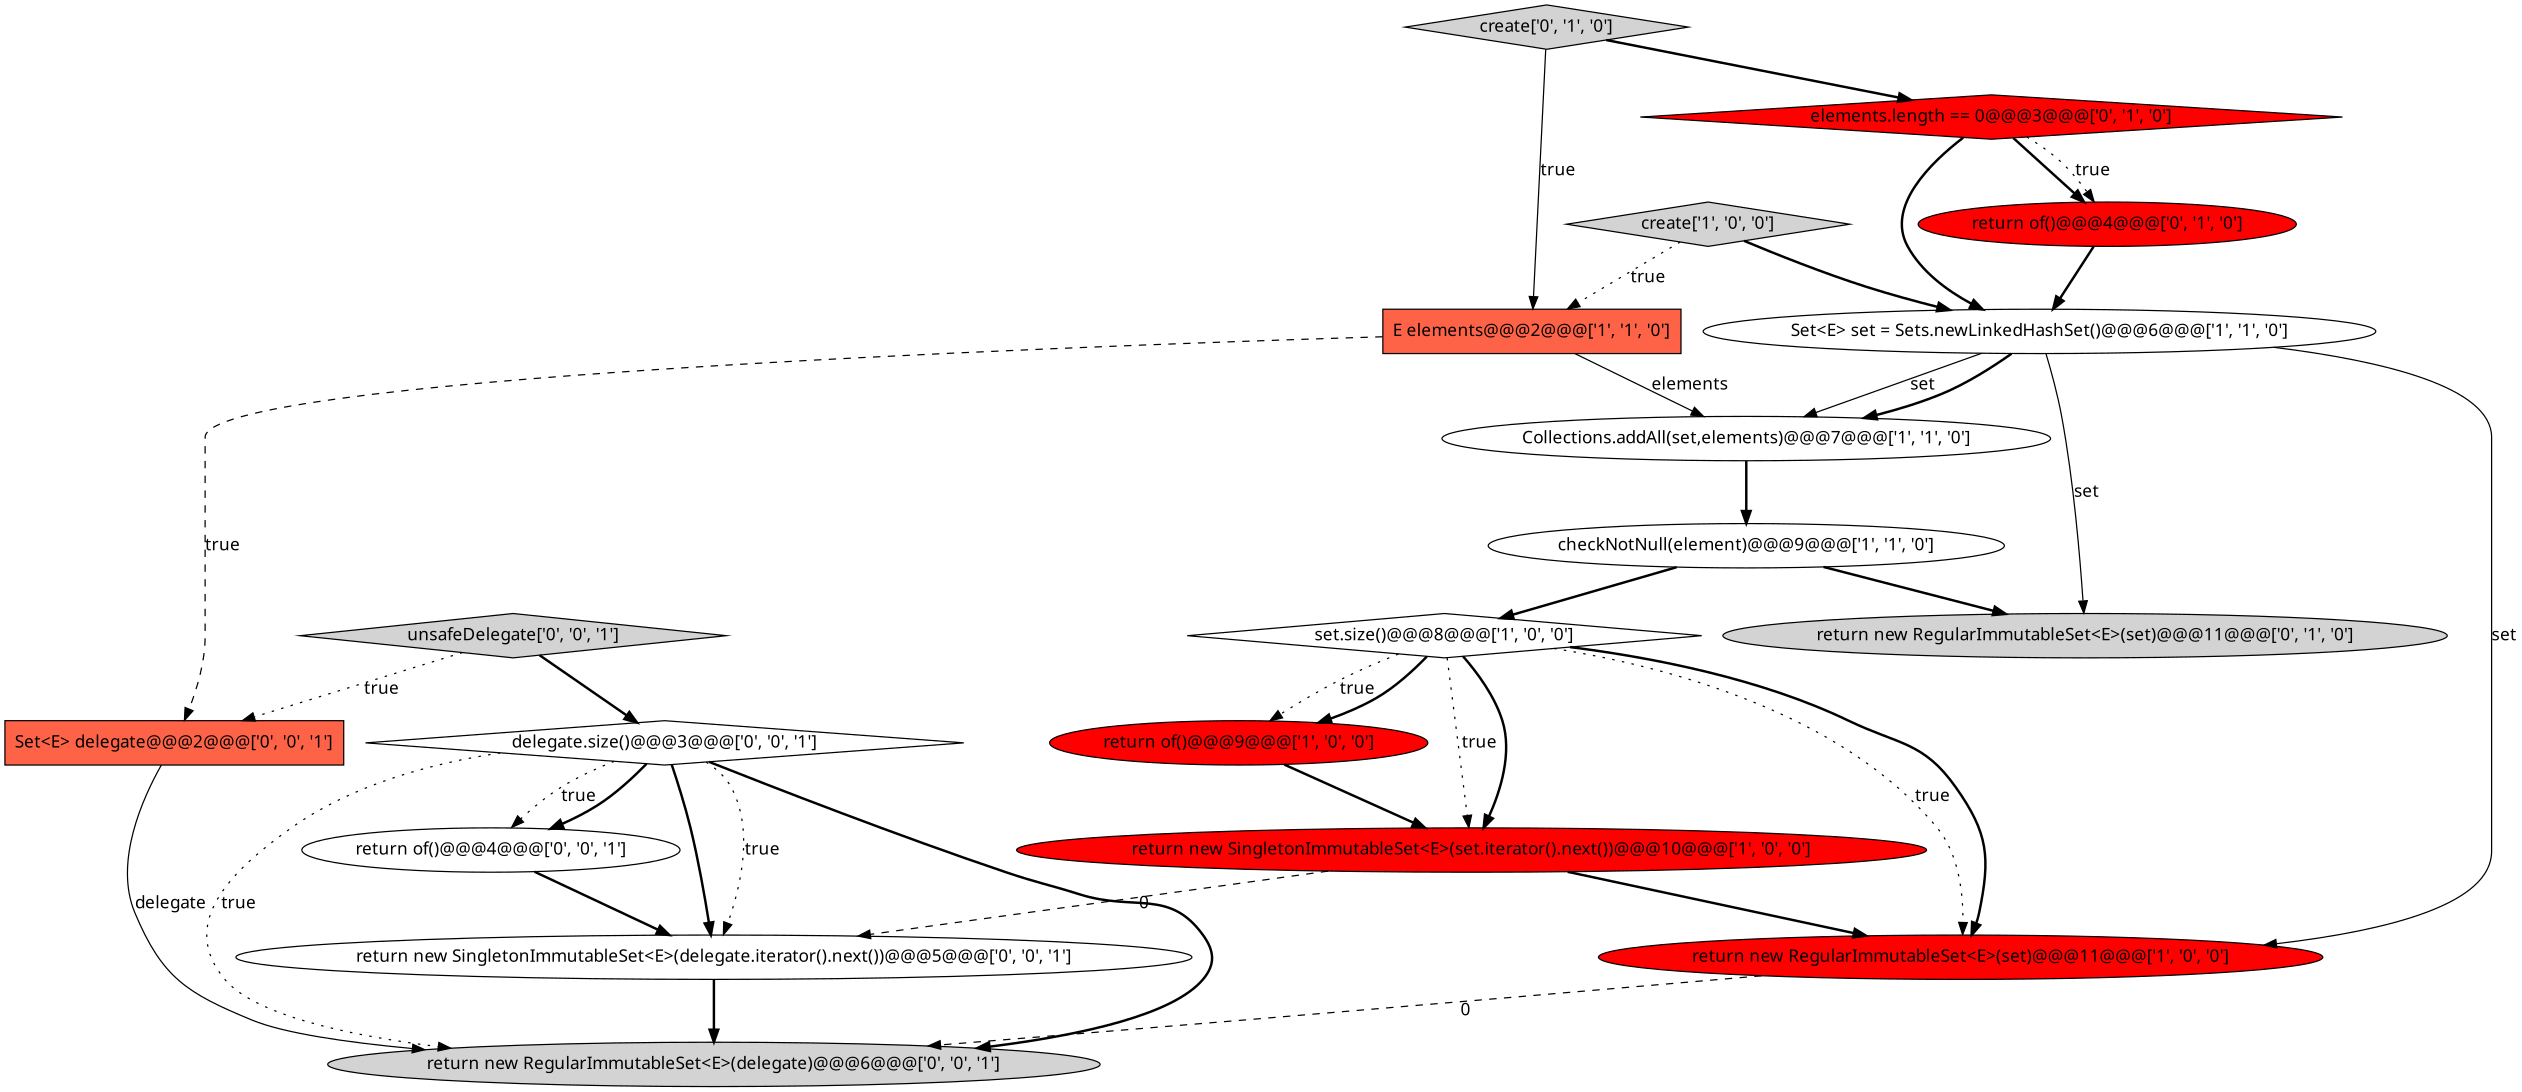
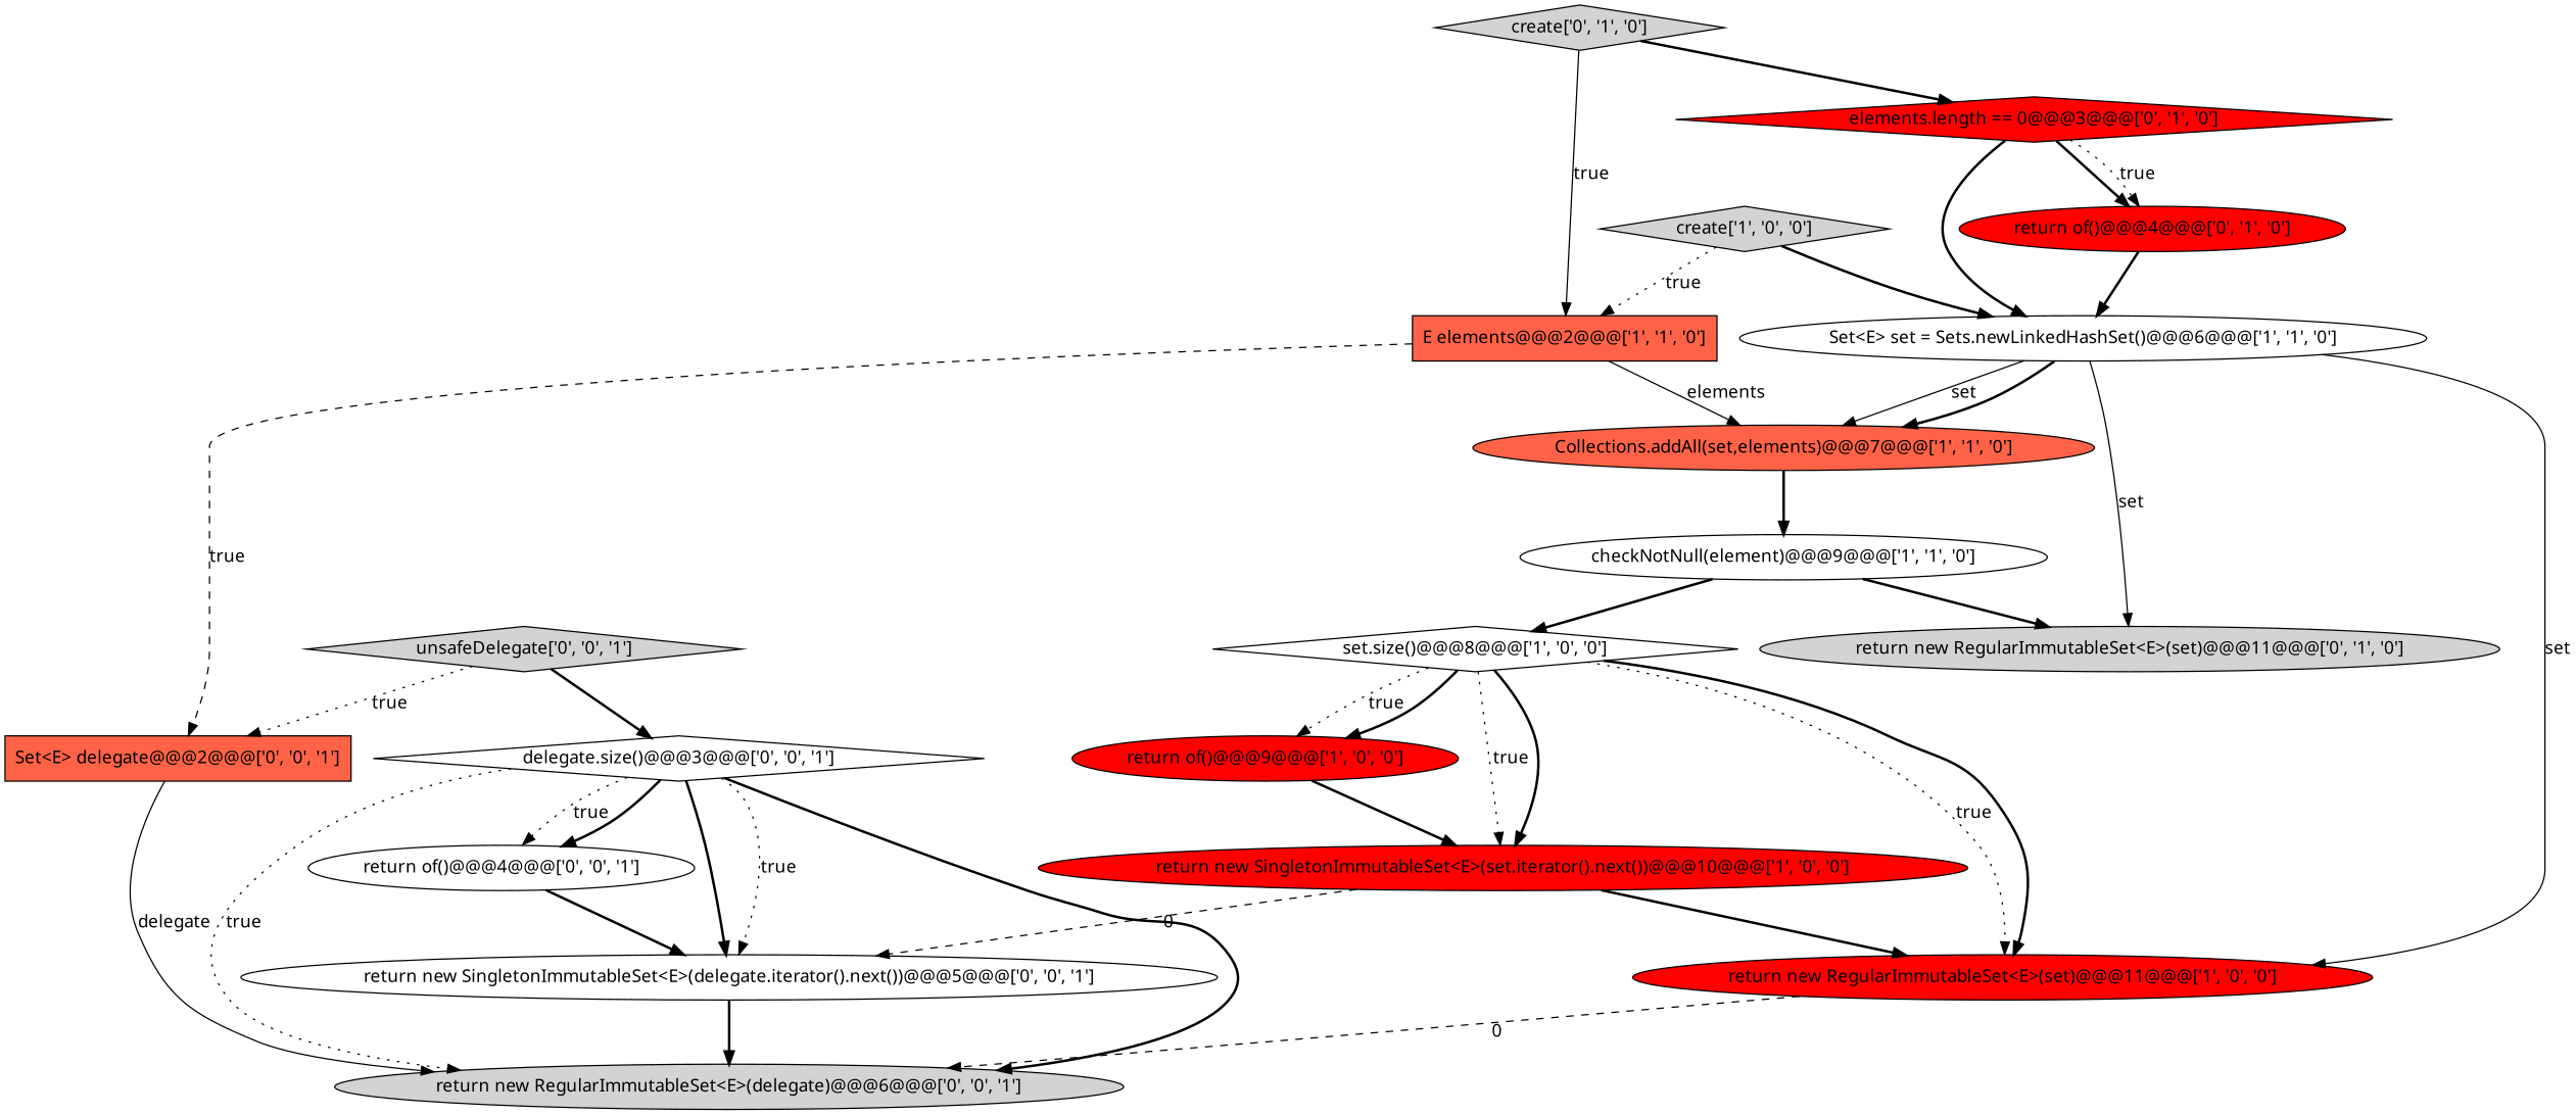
  digraph {
    fontname="Noto Sans"
    node [fillcolor=white fontname="Noto Sans" shape=ellipse style=filled]
    edge [fontname="Noto Sans" style=bold]
    n1 [fillcolor=tomato label="E elements@@@2@@@['1', '1', '0']" shape=box]
    n2 [fillcolor=tomato label="Set<E> delegate@@@2@@@['0', '0', '1']" shape=box]
-   n3 [label="Collections.addAll(set,elements)@@@7@@@['1', '1', '0']"]
+   n3 [fillcolor=tomato label="Collections.addAll(set,elements)@@@7@@@['1', '1', '0']"]
    n4 [fillcolor=lightgray label="return new RegularImmutableSet<E>(delegate)@@@6@@@['0', '0', '1']"]
    n5 [label="checkNotNull(element)@@@9@@@['1', '1', '0']"]
    n6 [fillcolor=lightgray label="return new RegularImmutableSet<E>(set)@@@11@@@['0', '1', '0']"]
    n7 [label="set.size()@@@8@@@['1', '0', '0']" shape=diamond]
    n8 [fillcolor=red label="return of()@@@9@@@['1', '0', '0']"]
    n9 [fillcolor=red label="return new SingletonImmutableSet<E>(set.iterator().next())@@@10@@@['1', '0', '0']"]
    n10 [fillcolor=red label="return new RegularImmutableSet<E>(set)@@@11@@@['1', '0', '0']"]
    n11 [label="return new SingletonImmutableSet<E>(delegate.iterator().next())@@@5@@@['0', '0', '1']"]
    n12 [fillcolor=red label="elements.length == 0@@@3@@@['0', '1', '0']" shape=diamond]
    n13 [fillcolor=red label="return of()@@@4@@@['0', '1', '0']"]
    n14 [label="Set<E> set = Sets.newLinkedHashSet()@@@6@@@['1', '1', '0']"]
    n15 [fillcolor=lightgray label="create['1', '0', '0']" shape=diamond]
    n16 [label="return of()@@@4@@@['0', '0', '1']"]
    n17 [fillcolor=lightgray label="create['0', '1', '0']" shape=diamond]
    n18 [fillcolor=lightgray label="unsafeDelegate['0', '0', '1']" shape=diamond]
    n19 [label="delegate.size()@@@3@@@['0', '0', '1']" shape=diamond]
    n1 -> n2 [label=true style=dashed]
    n1 -> n3 [label=elements style=solid]
    n2 -> n4 [label=delegate style=solid]
    n3 -> n5
    n5 -> n6
    n5 -> n7
    n7 -> n8 [label=true style=dotted]
    n7 -> n8
    n7 -> n9 [label=true style=dotted]
    n7 -> n9
    n7 -> n10 [label=true style=dotted]
    n7 -> n10
    n8 -> n9
    n9 -> n10
    n9 -> n11 [label=0 style=dashed]
    n10 -> n4 [label=0 style=dashed]
    n11 -> n4
    n12 -> n13
    n12 -> n13 [label=true style=dotted]
    n12 -> n14
    n13 -> n14
    n14 -> n3 [label=set style=solid]
    n14 -> n3
    n14 -> n6 [label=set style=solid]
    n14 -> n10 [label=set style=solid]
    n15 -> n1 [label=true style=dotted]
    n15 -> n14
    n16 -> n11
    n17 -> n1 [label=true style=solid]
    n17 -> n12
    n18 -> n2 [label=true style=dotted]
    n18 -> n19
    n19 -> n4
    n19 -> n4 [label=true style=dotted]
    n19 -> n11 [label=true style=dotted]
    n19 -> n11
    n19 -> n16 [label=true style=dotted]
    n19 -> n16
  }
